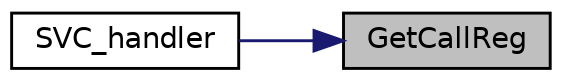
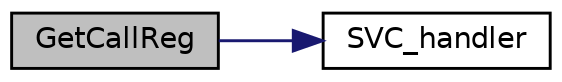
  digraph {
    rankdir=RL
    node [color=black fontname=Helvetica fontsize=10 shape=record style=filled]
    n1 [fillcolor=grey75 fontcolor=black height=0.2 label=GetCallReg width=0.4]
    n2 [fillcolor=white height=0.2 label=SVC_handler width=0.4]
-   n1 -> n2 [color=midnightblue dir=back fontname=Helvetica fontsize=10 labelfontname=Helvetica labelfontsize=10 style=solid]
+   n2 -> n1 [color=midnightblue dir=back fontname=Helvetica fontsize=10 labelfontname=Helvetica labelfontsize=10 style=solid]
  }
